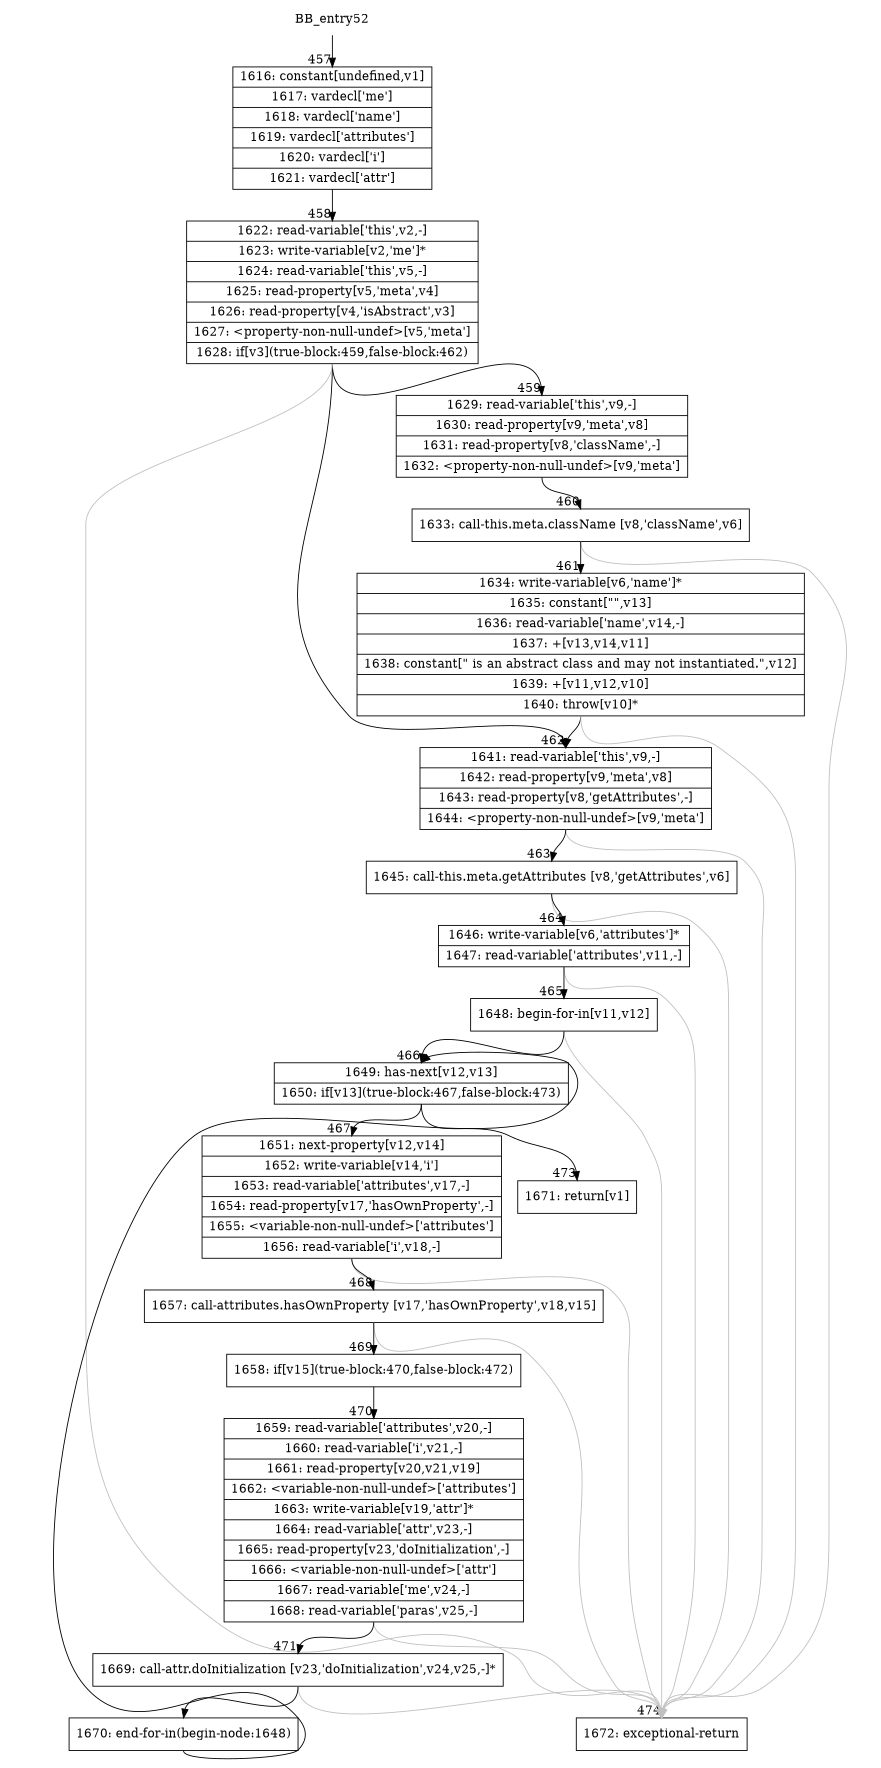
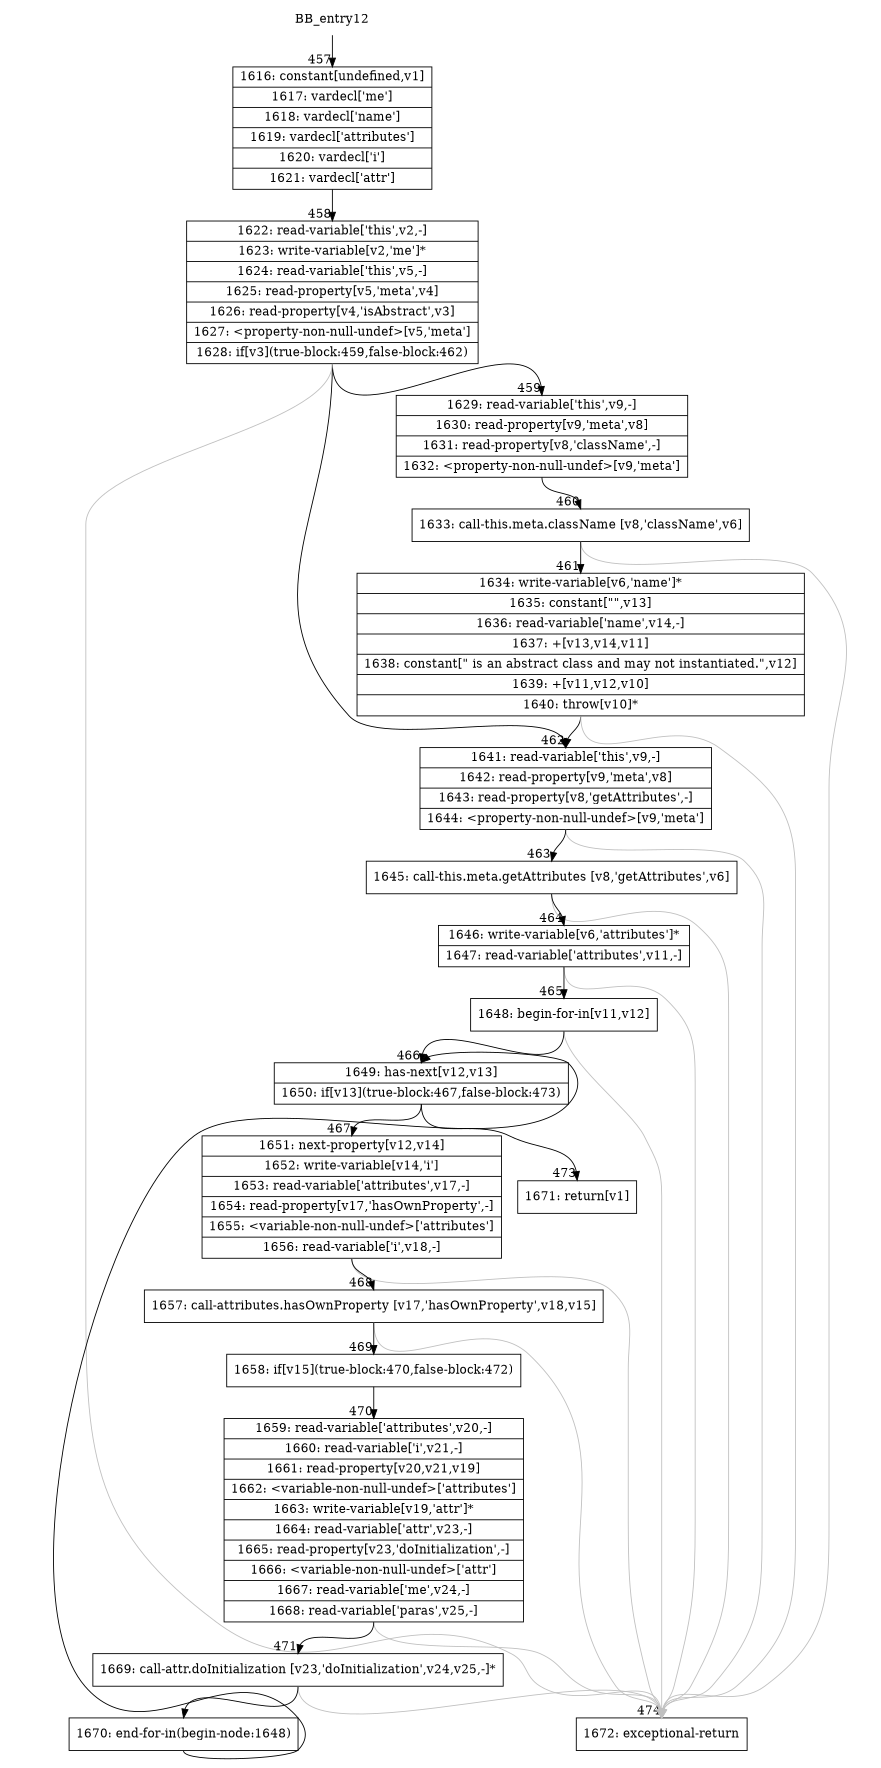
  digraph {
    rankdir=TD
    node [shape=record]
    edge [headport=n tailport=s]
-   BB_entry52 [shape=none]
+   BB_entry52 [shape=none label=BB_entry12]
    n2 [label="{1616: constant[undefined,v1]|1617: vardecl['me']|1618: vardecl['name']|1619: vardecl['attributes']|1620: vardecl['i']|1621: vardecl['attr']}"]
    n3 [label="{1622: read-variable['this',v2,-]|1623: write-variable[v2,'me']*|1624: read-variable['this',v5,-]|1625: read-property[v5,'meta',v4]|1626: read-property[v4,'isAbstract',v3]|1627: \<property-non-null-undef\>[v5,'meta']|1628: if[v3](true-block:459,false-block:462)}"]
    n4 [label="{1629: read-variable['this',v9,-]|1630: read-property[v9,'meta',v8]|1631: read-property[v8,'className',-]|1632: \<property-non-null-undef\>[v9,'meta']}"]
    n5 [label="{1641: read-variable['this',v9,-]|1642: read-property[v9,'meta',v8]|1643: read-property[v8,'getAttributes',-]|1644: \<property-non-null-undef\>[v9,'meta']}"]
    n6 [label="{1672: exceptional-return}"]
    n7 [label="{1633: call-this.meta.className [v8,'className',v6]}"]
    n8 [label="{1645: call-this.meta.getAttributes [v8,'getAttributes',v6]}"]
    n9 [label="{1634: write-variable[v6,'name']*|1635: constant[\"\",v13]|1636: read-variable['name',v14,-]|1637: +[v13,v14,v11]|1638: constant[\" is an abstract class and may not instantiated.\",v12]|1639: +[v11,v12,v10]|1640: throw[v10]*}"]
    n10 [label="{1646: write-variable[v6,'attributes']*|1647: read-variable['attributes',v11,-]}"]
    n11 [label="{1648: begin-for-in[v11,v12]}"]
    n12 [label="{1649: has-next[v12,v13]|1650: if[v13](true-block:467,false-block:473)}"]
    n13 [label="{1651: next-property[v12,v14]|1652: write-variable[v14,'i']|1653: read-variable['attributes',v17,-]|1654: read-property[v17,'hasOwnProperty',-]|1655: \<variable-non-null-undef\>['attributes']|1656: read-variable['i',v18,-]}"]
    n14 [label="{1671: return[v1]}"]
    n15 [label="{1657: call-attributes.hasOwnProperty [v17,'hasOwnProperty',v18,v15]}"]
    n16 [label="{1658: if[v15](true-block:470,false-block:472)}"]
    n17 [label="{1659: read-variable['attributes',v20,-]|1660: read-variable['i',v21,-]|1661: read-property[v20,v21,v19]|1662: \<variable-non-null-undef\>['attributes']|1663: write-variable[v19,'attr']*|1664: read-variable['attr',v23,-]|1665: read-property[v23,'doInitialization',-]|1666: \<variable-non-null-undef\>['attr']|1667: read-variable['me',v24,-]|1668: read-variable['paras',v25,-]}"]
    n18 [label="{1669: call-attr.doInitialization [v23,'doInitialization',v24,v25,-]*}"]
    n19 [label="{1670: end-for-in(begin-node:1648)}"]
    BB_entry52 -> n2 [headlabel="    457"]
    n2 -> n3 [headlabel="      458"]
    n3 -> n4 [headlabel="      459"]
    n3 -> n5 [headlabel="      462"]
    n3 -> n6 [color=gray headlabel="      474"]
    n4 -> n7 [headlabel="      460"]
    n5 -> n6 [color=gray]
    n5 -> n8 [headlabel="      463"]
    n7 -> n6 [color=gray]
    n7 -> n9 [headlabel="      461"]
    n8 -> n6 [color=gray]
    n8 -> n10 [headlabel="      464"]
    n9 -> n5
    n9 -> n6 [color=gray]
    n10 -> n6 [color=gray]
    n10 -> n11 [headlabel="      465"]
    n11 -> n6 [color=gray]
    n11 -> n12 [headlabel="      466"]
    n12 -> n13 [headlabel="      467"]
    n12 -> n14 [headlabel="      473"]
    n13 -> n6 [color=gray]
    n13 -> n15 [headlabel="      468"]
    n15 -> n6 [color=gray]
    n15 -> n16 [headlabel="      469"]
    n16 -> n17 [headlabel="      470"]
    n17 -> n6 [color=gray]
    n17 -> n18 [headlabel="      471"]
    n18 -> n6 [color=gray]
    n18 -> n19
    n19 -> n12
  }
